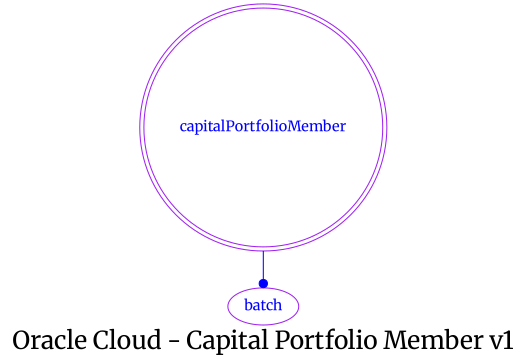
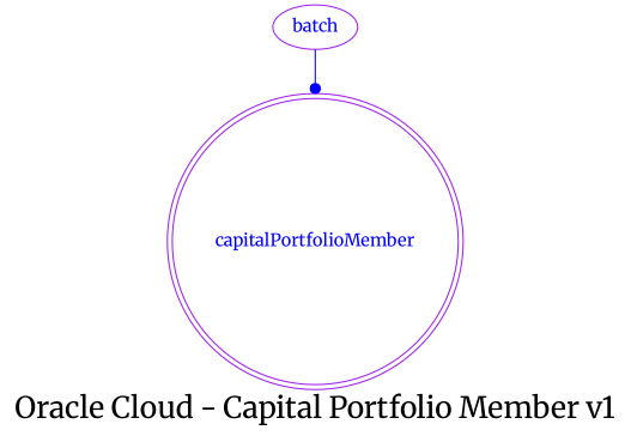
  digraph {
    fontsize=24
    label="Oracle Cloud - Capital Portfolio Member v1"
    splines=true
    fontname=Merriweather
    node [color=purple fontcolor=blue fontname=Merriweather]
    capitalPortfolioMember [shape=doublecircle]
    batch [shape=ellipse]
-   capitalPortfolioMember -> batch [arrowhead=dot arrowtail=none color=blue fontcolor=blue fontname=Merriweather]
+   batch -> capitalPortfolioMember [arrowhead=dot arrowtail=none color=blue fontcolor=blue fontname=Merriweather]
  }
